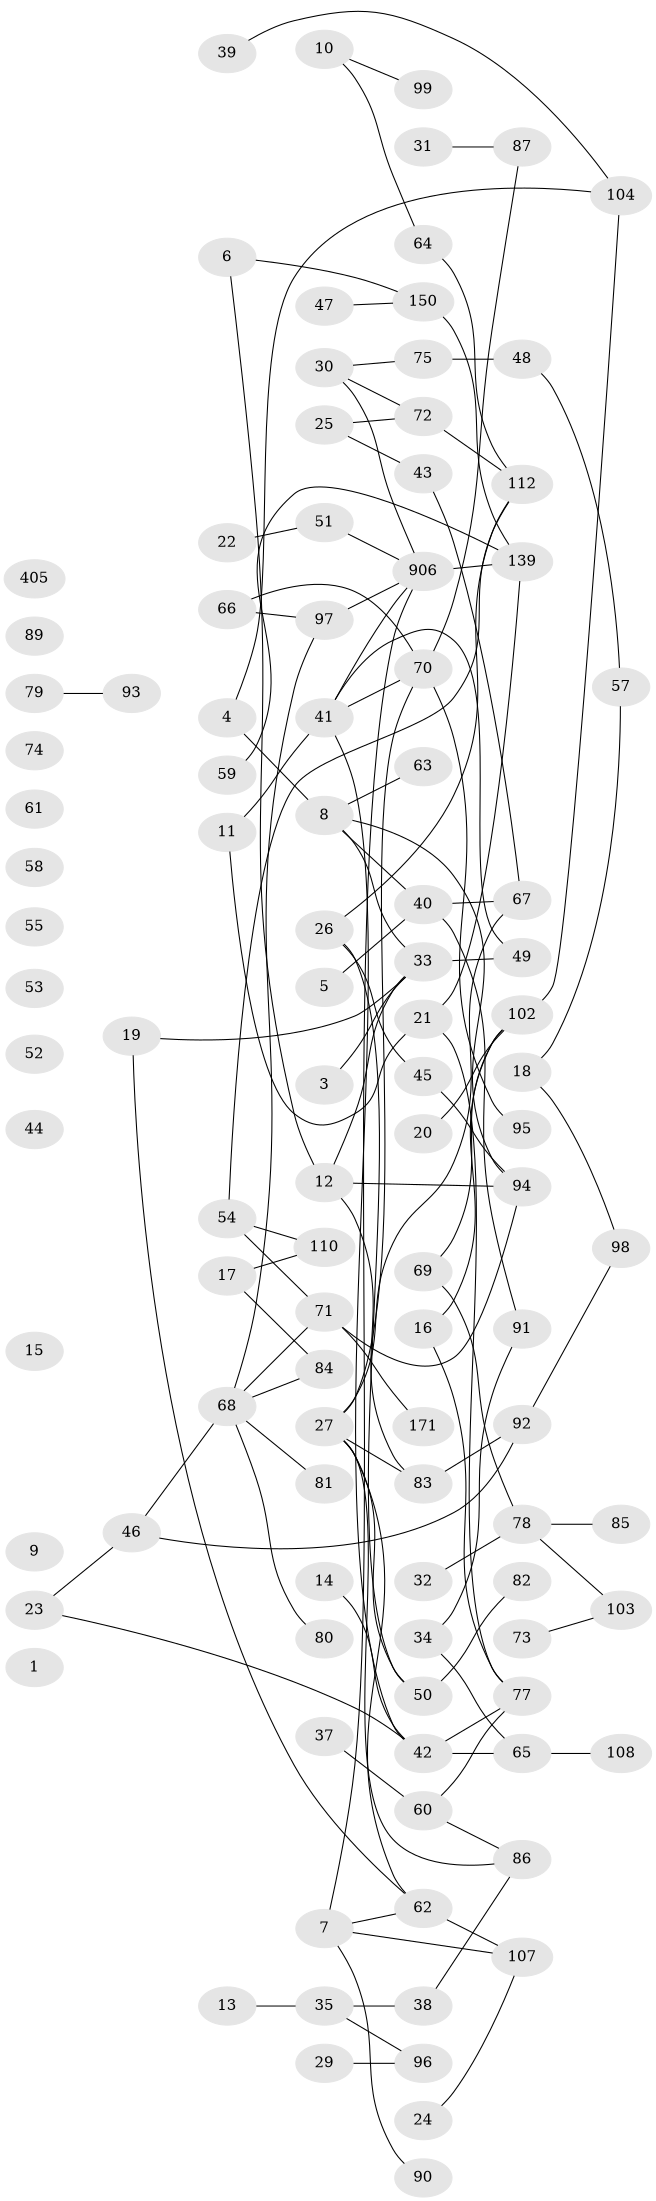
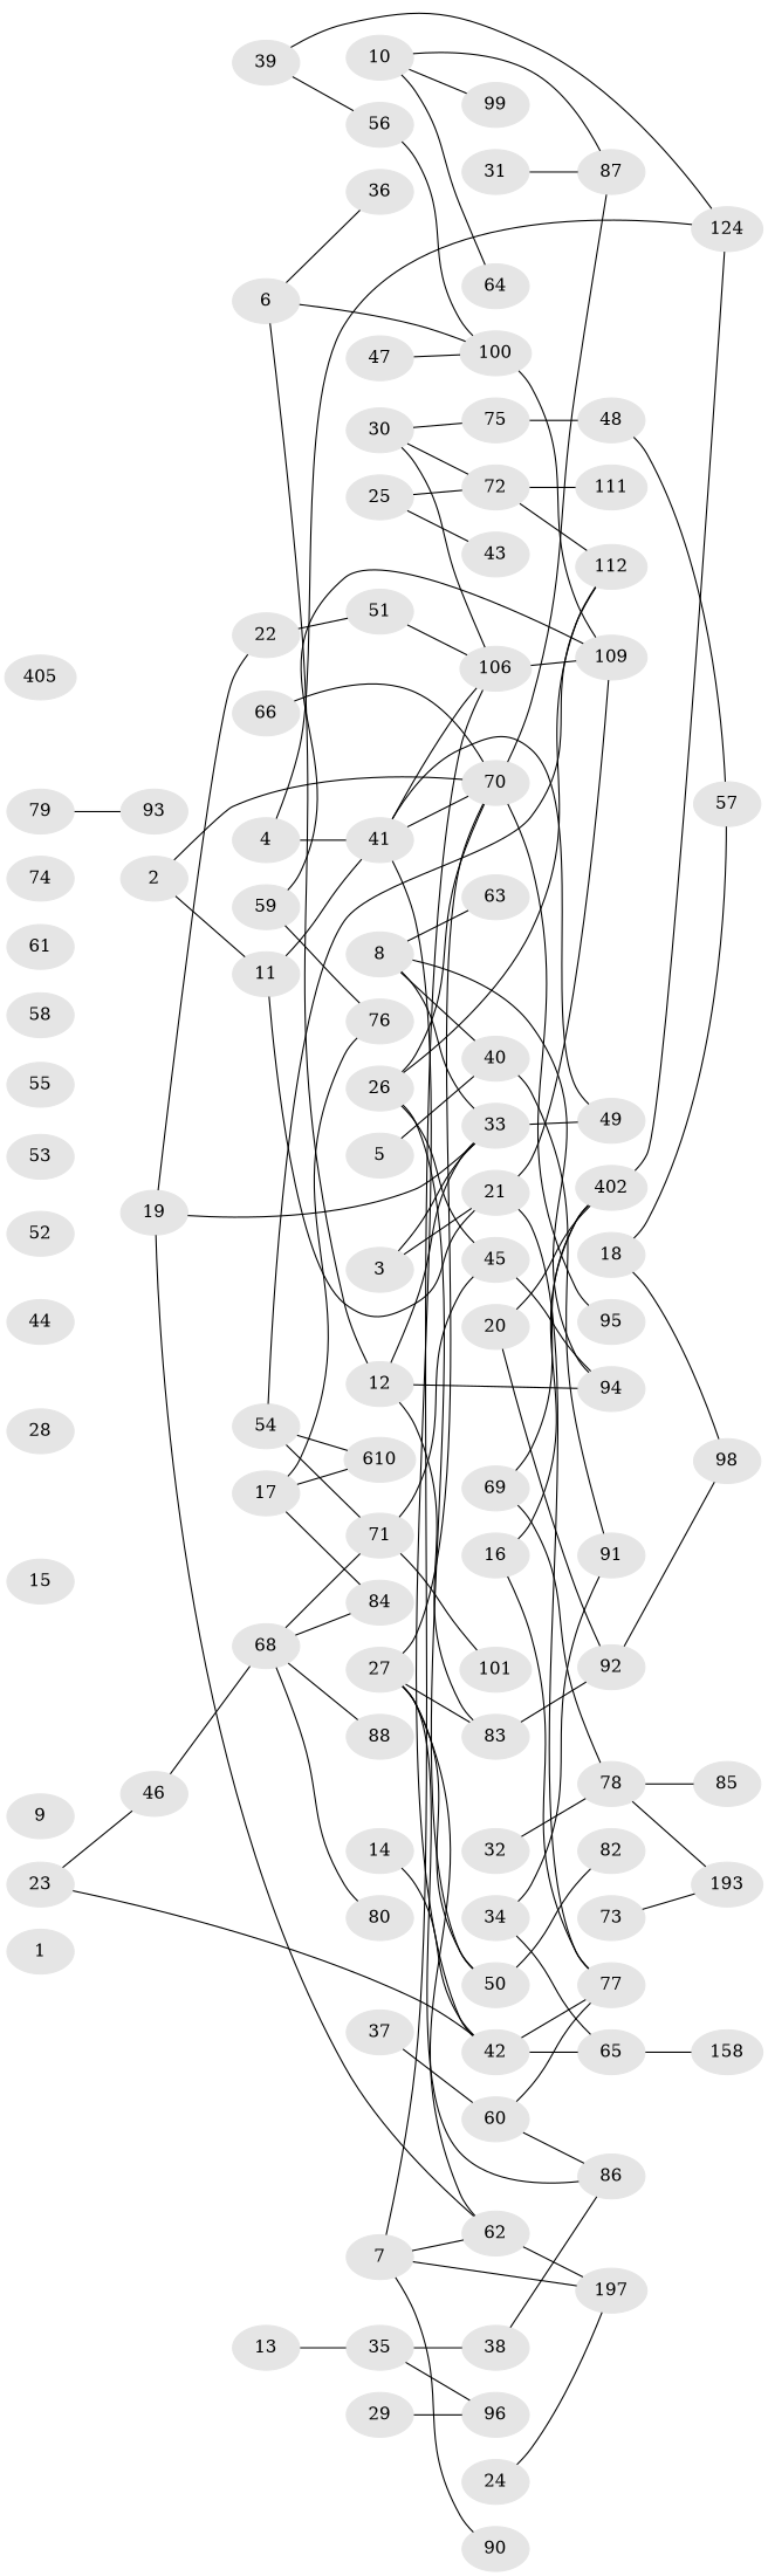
  graph {
    rankdir=LR
    node [color=gray90 style=filled]
    1
+   2
    11
    70
    21
    41
    87
    95
    3
    33
    77
-   109 [label=139]
+   109
    49
    4
    8
-   104
+   104 [label=124]
    40
    63
    94
    5
-   67
    91
    6
    12
-   100 [label=150]
+   36
+   100
    83
    7
    62
    90
-   106 [label=906]
-   107
+   106
+   107 [label=197]
    9
    10
    64
    99
    112
    42
    92
    13
    35
    96
    38
    14
    65
    15
    16
-   102
+   102 [label=402]
    17
+   76
    84
-   110
+   110 [label=610]
    18
    57
    98
    19
    22
    51
    20
    23
    46
    68
    24
    25
    43
    72
+   111
    26
    45
    50
    82
    27
    86
+   28
    29
    30
    75
    48
    31
    32
    78
-   103
+   103 [label=193]
    85
    34
-   108
+   108 [label=158]
    37
    60
    39
+   56
    44
    71
-   97
    80
-   81
+   81 [label=88]
    47
    52
    53
    54
-   101 [label=171]
+   101
    55
    58
    59
    61
    66
    69
    73
    74
    79
    93
-   89
    n111 [label=405]
+   2 -- 11
+   2 -- 70
    11 -- 21
    11 -- 41
    70 -- 87
    70 -- 95
    21 -- 77
    21 -- 109
    41 -- 70
    41 -- 49
    41 -- 106
    41 -- 42
+   3 -- 21
    3 -- 33
    33 -- 49
-   4 -- 8
+   4 -- 41
    4 -- 104
    8 -- 33
    8 -- 40
    8 -- 63
    8 -- 94
-   40 -- 67
    40 -- 91
    5 -- 40
    6 -- 12
+   6 -- 36
    6 -- 100
    12 -- 33
    12 -- 94
    12 -- 83
    100 -- 109
    83 -- 92
    7 -- 62
    7 -- 90
    7 -- 106
    7 -- 107
    62 -- 107
    106 -- 109
+   10 -- 87
    10 -- 64
    10 -- 99
-   64 -- 112
    42 -- 77
    42 -- 65
    92 -- 98
    13 -- 35
    35 -- 96
    35 -- 38
    38 -- 86
    14 -- 42
    65 -- 108
    16 -- 77
    16 -- 102
    102 -- 104
+   17 -- 76
    17 -- 84
    17 -- 110
    18 -- 57
    18 -- 98
    19 -- 33
    19 -- 62
+   19 -- 22
    22 -- 51
    51 -- 106
-   46 -- 92
+   20 -- 92
    20 -- 102
    23 -- 42
    23 -- 46
    46 -- 68
    68 -- 84
    68 -- 71
-   68 -- 97
    68 -- 80
    68 -- 81
    24 -- 107
    25 -- 43
    25 -- 72
-   43 -- 67
    72 -- 112
+   72 -- 111
+   26 -- 70
    26 -- 112
    26 -- 45
    26 -- 50
    45 -- 94
    50 -- 82
    27 -- 70
-   27 -- 67
    27 -- 83
    27 -- 62
    27 -- 50
    27 -- 86
    29 -- 96
    30 -- 106
    30 -- 72
    30 -- 75
    75 -- 48
    48 -- 57
    31 -- 87
    32 -- 78
    78 -- 103
    78 -- 85
    34 -- 91
    34 -- 65
    37 -- 60
    60 -- 77
    60 -- 86
    39 -- 104
-   71 -- 94
+   39 -- 56
+   56 -- 100
+   71 -- 45
    71 -- 101
-   97 -- 106
    47 -- 100
    54 -- 112
    54 -- 110
    54 -- 71
    59 -- 109
+   59 -- 76
    66 -- 70
-   66 -- 97
    69 -- 102
    69 -- 78
    73 -- 103
    79 -- 93
  }
